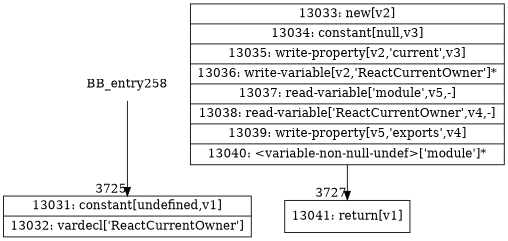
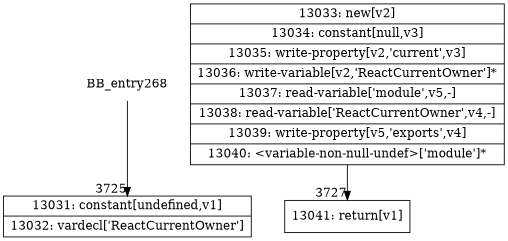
  digraph {
    fontname="DejaVu Serif"
    rankdir=TD
    node [fontname="DejaVu Serif" shape=record]
    edge [fontname="DejaVu Serif" headport=n tailport=s]
-   BB_entry258 [shape=none]
+   BB_entry258 [shape=none label=BB_entry268]
    n2 [label="{13031: constant[undefined,v1]|13032: vardecl['ReactCurrentOwner']}"]
    n3 [label="{13033: new[v2]|13034: constant[null,v3]|13035: write-property[v2,'current',v3]|13036: write-variable[v2,'ReactCurrentOwner']*|13037: read-variable['module',v5,-]|13038: read-variable['ReactCurrentOwner',v4,-]|13039: write-property[v5,'exports',v4]|13040: \<variable-non-null-undef\>['module']*}"]
    n4 [label="{13041: return[v1]}"]
    BB_entry258 -> n2 [headlabel="    3725"]
    n3 -> n4 [headlabel="      3727"]
  }
